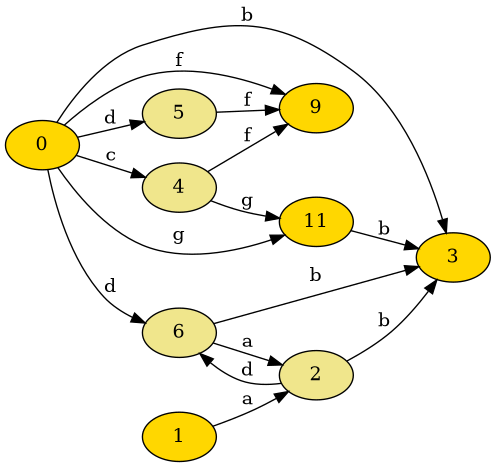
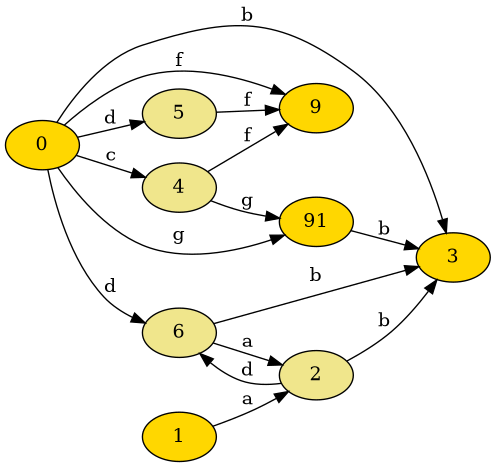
  strict digraph {
    rankdir=LR
    node [fillcolor=gold style=filled]
    0
    3
    4 [fillcolor=khaki]
    5 [fillcolor=khaki]
    6 [fillcolor=khaki]
    9
-   11
+   11 [label=91]
    2 [fillcolor=khaki]
    1
    0 -> 3 [label=b]
    0 -> 4 [label=c]
    0 -> 5 [label=d]
    0 -> 6 [label=d]
    0 -> 9 [label=f]
    0 -> 11 [label=g]
    4 -> 9 [label=f]
    4 -> 11 [label=g]
    5 -> 9 [label=f]
    6 -> 3 [label=b]
    6 -> 2 [label=a]
    11 -> 3 [label=b]
    2 -> 3 [label=b]
    2 -> 6 [label=d]
    1 -> 2 [label=a]
  }
